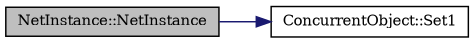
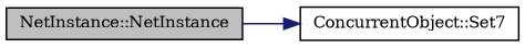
  digraph {
    rankdir=LR
    fontname="DejaVu Serif"
    node [color=black fontname="DejaVu Serif" fontsize=10 shape=record style=filled]
    n1 [fillcolor=grey75 fontcolor=black height=0.2 label="NetInstance::NetInstance" width=0.4]
-   n2 [fillcolor=white height=0.2 label="ConcurrentObject::Set1" width=0.4]
+   n2 [fillcolor=white height=0.2 label="ConcurrentObject::Set7" width=0.4]
    n1 -> n2 [color=midnightblue fontname="DejaVu Serif" fontsize=10 labelfontname=FreeSans labelfontsize=10 style=solid]
  }
